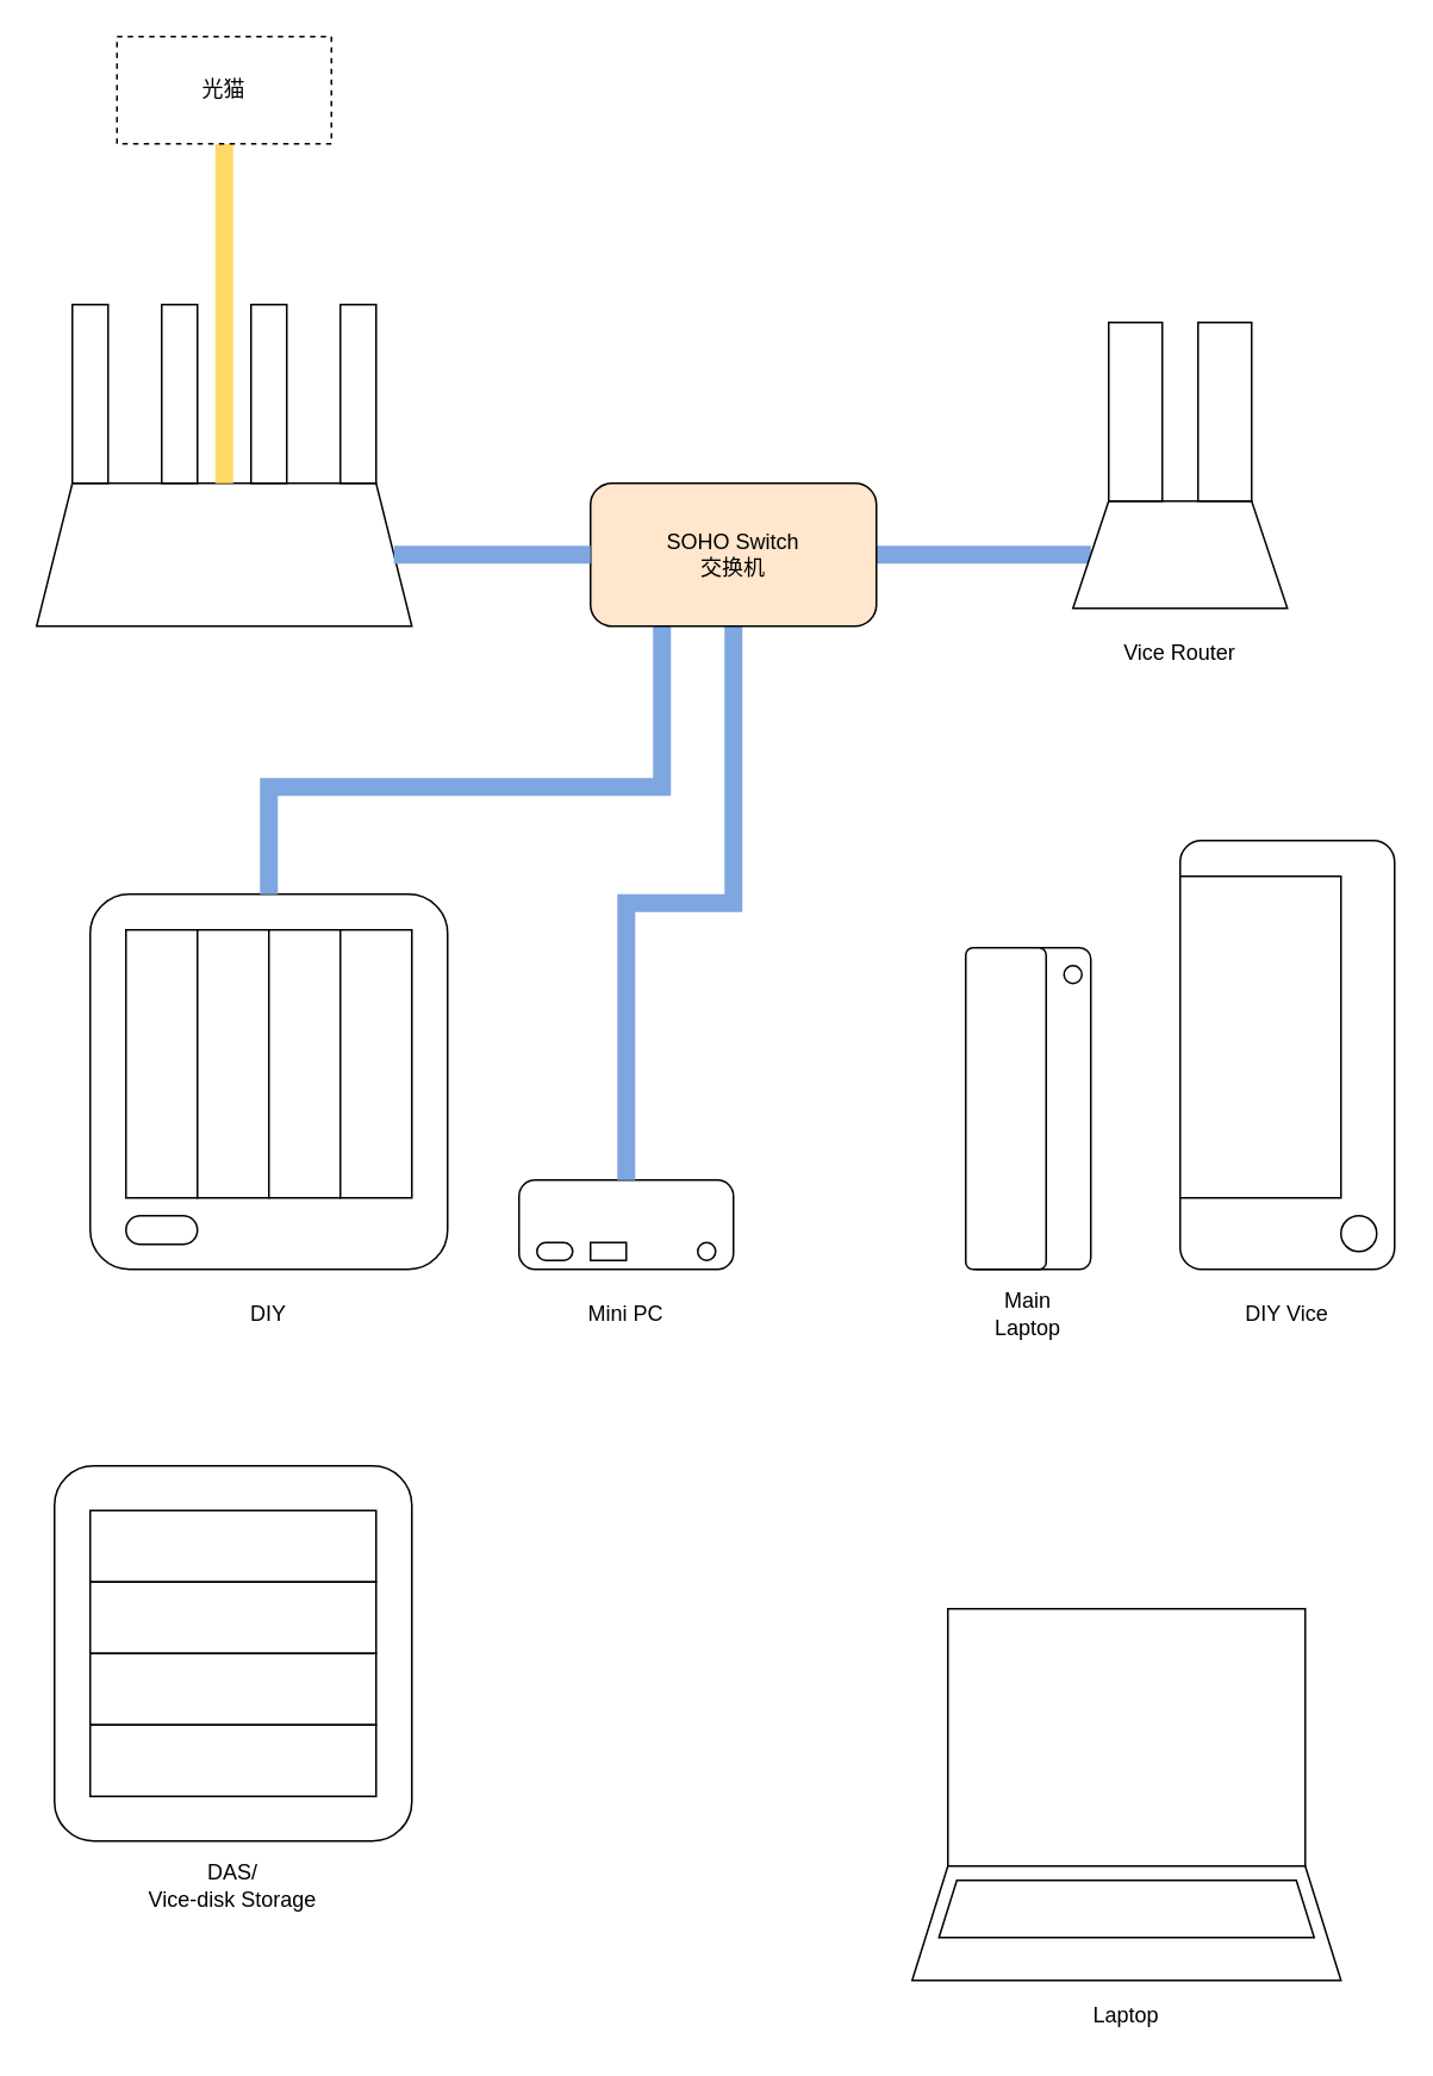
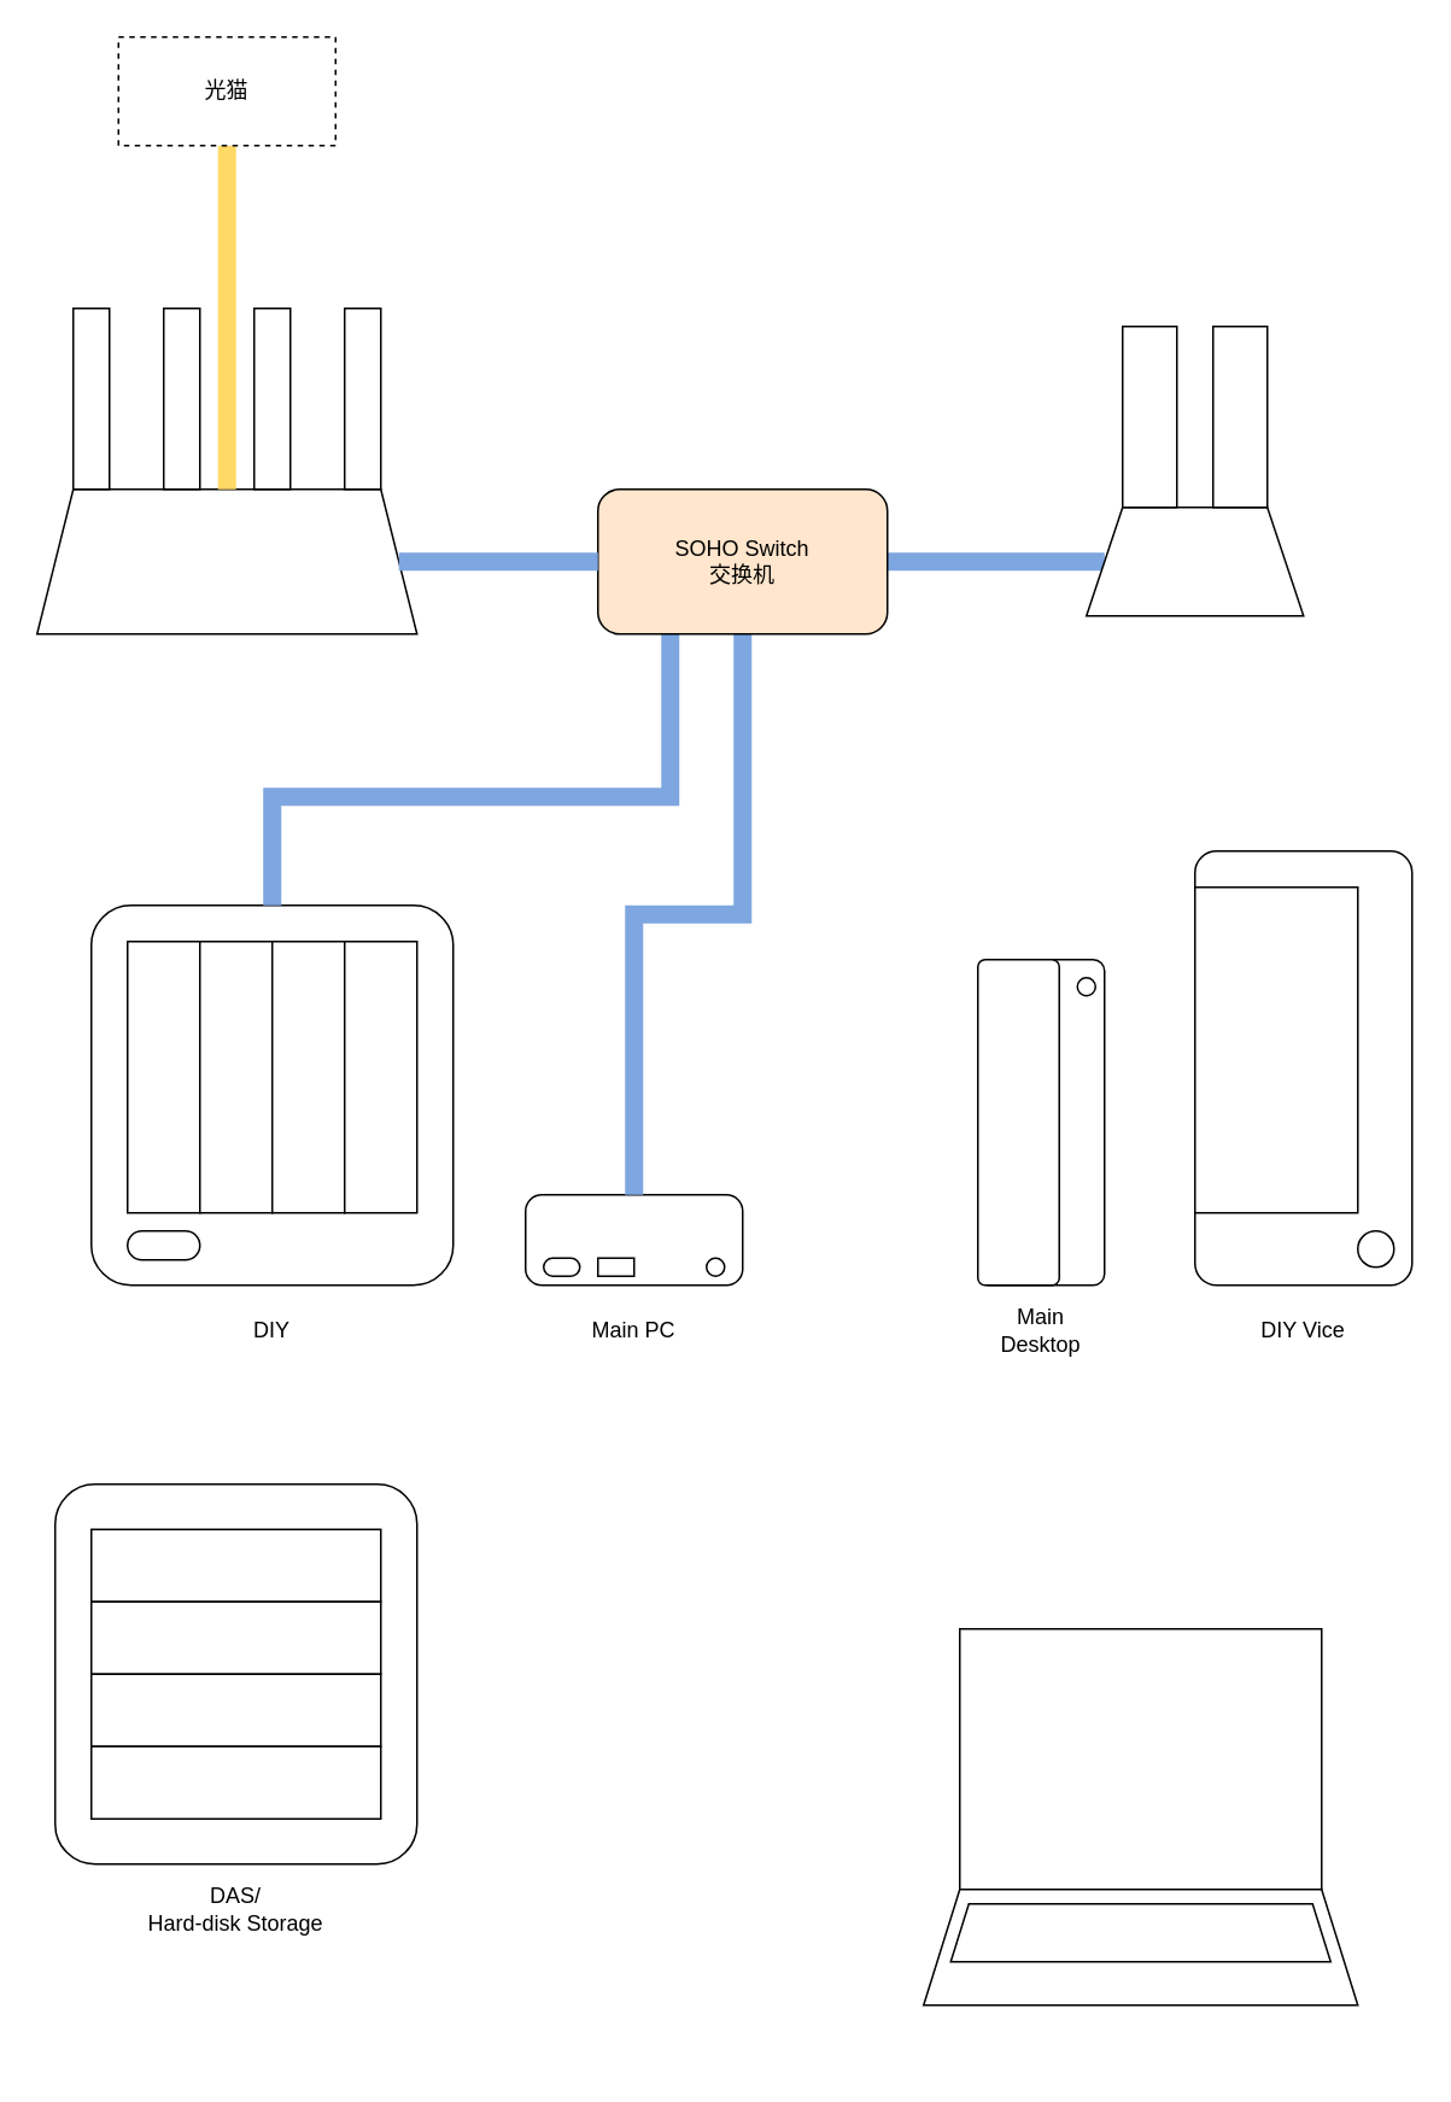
  <mxCell id="0" />
  <mxCell id="1" parent="0" />
  <mxCell id="2" value="" style="group" parent="1" vertex="1" connectable="0"><mxGeometry x="50" y="500" width="200" height="250" as="geometry" /></mxCell>
  <mxCell id="3" value="" style="rounded=1;whiteSpace=wrap;html=1;arcSize=11;" parent="2" vertex="1"><mxGeometry width="200" height="210" as="geometry" /></mxCell>
  <mxCell id="4" value="" style="rounded=0;whiteSpace=wrap;html=1;" parent="2" vertex="1"><mxGeometry x="20" y="20" width="40" height="150" as="geometry" /></mxCell>
  <mxCell id="5" value="" style="rounded=0;whiteSpace=wrap;html=1;" parent="2" vertex="1"><mxGeometry x="60" y="20" width="40" height="150" as="geometry" /></mxCell>
  <mxCell id="6" value="" style="rounded=0;whiteSpace=wrap;html=1;" parent="2" vertex="1"><mxGeometry x="100" y="20" width="40" height="150" as="geometry" /></mxCell>
  <mxCell id="7" value="" style="rounded=0;whiteSpace=wrap;html=1;" parent="2" vertex="1"><mxGeometry x="140" y="20" width="40" height="150" as="geometry" /></mxCell>
  <mxCell id="8" value="" style="rounded=1;whiteSpace=wrap;html=1;arcSize=50;" parent="2" vertex="1"><mxGeometry x="20" y="180" width="40" height="16" as="geometry" /></mxCell>
  <mxCell id="9" value="DIY" style="text;html=1;align=center;verticalAlign=middle;whiteSpace=wrap;rounded=0;" parent="2" vertex="1"><mxGeometry x="70" y="220" width="60" height="30" as="geometry" /></mxCell>
  <mxCell id="10" value="" style="group" parent="1" vertex="1" connectable="0"><mxGeometry x="20" y="170" width="210" height="220" as="geometry" /></mxCell>
  <mxCell id="11" value="" style="shape=trapezoid;perimeter=trapezoidPerimeter;whiteSpace=wrap;html=1;fixedSize=1;" parent="10" vertex="1"><mxGeometry y="100" width="210" height="80" as="geometry" /></mxCell>
  <mxCell id="12" value="" style="rounded=0;whiteSpace=wrap;html=1;" parent="10" vertex="1"><mxGeometry x="20" width="20" height="100" as="geometry" /></mxCell>
  <mxCell id="13" value="" style="rounded=0;whiteSpace=wrap;html=1;" parent="10" vertex="1"><mxGeometry x="170" width="20" height="100" as="geometry" /></mxCell>
  <mxCell id="14" value="" style="rounded=0;whiteSpace=wrap;html=1;" parent="10" vertex="1"><mxGeometry x="70" width="20" height="100" as="geometry" /></mxCell>
  <mxCell id="15" value="" style="rounded=0;whiteSpace=wrap;html=1;" parent="10" vertex="1"><mxGeometry x="120" width="20" height="100" as="geometry" /></mxCell>
  <mxCell id="16" value="" style="group" parent="1" vertex="1" connectable="0"><mxGeometry x="660" y="470" width="120" height="280" as="geometry" /></mxCell>
  <mxCell id="17" value="" style="rounded=1;whiteSpace=wrap;html=1;arcSize=10;" parent="16" vertex="1"><mxGeometry width="120" height="240" as="geometry" /></mxCell>
  <mxCell id="18" value="" style="rounded=0;whiteSpace=wrap;html=1;" parent="16" vertex="1"><mxGeometry y="20" width="90" height="180" as="geometry" /></mxCell>
  <mxCell id="19" value="" style="ellipse;whiteSpace=wrap;html=1;aspect=fixed;" parent="16" vertex="1"><mxGeometry x="90" y="210" width="20" height="20" as="geometry" /></mxCell>
  <mxCell id="20" value="DIY Vice" style="text;html=1;align=center;verticalAlign=middle;whiteSpace=wrap;rounded=0;" parent="16" vertex="1"><mxGeometry x="20" y="250" width="80" height="30" as="geometry" /></mxCell>
  <mxCell id="21" value="" style="group" parent="1" vertex="1" connectable="0"><mxGeometry x="30" y="820" width="200" height="250" as="geometry" /></mxCell>
  <mxCell id="22" value="" style="rounded=1;whiteSpace=wrap;html=1;arcSize=11;" parent="21" vertex="1"><mxGeometry width="200" height="210" as="geometry" /></mxCell>
  <mxCell id="23" value="" style="rounded=0;whiteSpace=wrap;html=1;" parent="21" vertex="1"><mxGeometry x="20" y="25" width="160" height="40" as="geometry" /></mxCell>
  <mxCell id="24" value="" style="rounded=0;whiteSpace=wrap;html=1;" parent="21" vertex="1"><mxGeometry x="20" y="65" width="160" height="40" as="geometry" /></mxCell>
  <mxCell id="25" value="" style="rounded=0;whiteSpace=wrap;html=1;" parent="21" vertex="1"><mxGeometry x="20" y="105" width="160" height="40" as="geometry" /></mxCell>
  <mxCell id="26" value="" style="rounded=0;whiteSpace=wrap;html=1;" parent="21" vertex="1"><mxGeometry x="20" y="145" width="160" height="40" as="geometry" /></mxCell>
- <mxCell id="27" value="DAS/&lt;div&gt;Vice-disk Storage&lt;/div&gt;" style="text;html=1;align=center;verticalAlign=middle;whiteSpace=wrap;rounded=0;" parent="21" vertex="1"><mxGeometry x="40" y="220" width="120" height="30" as="geometry" /></mxCell>
+ <mxCell id="27" value="DAS/&lt;div&gt;Hard-disk Storage&lt;/div&gt;" style="text;html=1;align=center;verticalAlign=middle;whiteSpace=wrap;rounded=0;" parent="21" vertex="1"><mxGeometry x="40" y="220" width="120" height="30" as="geometry" /></mxCell>
  <mxCell id="28" value="" style="group" parent="1" vertex="1" connectable="0"><mxGeometry x="510" y="900" width="240" height="240" as="geometry" /></mxCell>
  <mxCell id="29" value="" style="rounded=0;whiteSpace=wrap;html=1;" parent="28" vertex="1"><mxGeometry x="20" width="200" height="144" as="geometry" /></mxCell>
  <mxCell id="30" value="" style="shape=trapezoid;perimeter=trapezoidPerimeter;whiteSpace=wrap;html=1;fixedSize=1;size=20;" parent="28" vertex="1"><mxGeometry y="144" width="240" height="64" as="geometry" /></mxCell>
  <mxCell id="31" value="" style="shape=trapezoid;perimeter=trapezoidPerimeter;whiteSpace=wrap;html=1;fixedSize=1;size=10;" parent="28" vertex="1"><mxGeometry x="15" y="152" width="210" height="32" as="geometry" /></mxCell>
- <mxCell id="32" value="Laptop" style="text;html=1;align=center;verticalAlign=middle;whiteSpace=wrap;rounded=0;" parent="28" vertex="1"><mxGeometry x="100.0" y="216" width="40" height="24" as="geometry" /></mxCell>
  <mxCell id="33" value="" style="group" parent="1" vertex="1" connectable="0"><mxGeometry x="540" y="530" width="70" height="220" as="geometry" /></mxCell>
  <mxCell id="34" value="" style="rounded=1;whiteSpace=wrap;html=1;arcSize=9;" parent="33" vertex="1"><mxGeometry width="70" height="180" as="geometry" /></mxCell>
  <mxCell id="35" value="" style="ellipse;whiteSpace=wrap;html=1;aspect=fixed;" parent="33" vertex="1"><mxGeometry x="55" y="10" width="10" height="10" as="geometry" /></mxCell>
  <mxCell id="36" value="" style="rounded=1;whiteSpace=wrap;html=1;arcSize=9;" parent="33" vertex="1"><mxGeometry width="45" height="180" as="geometry" /></mxCell>
- <mxCell id="37" value="Main Laptop" style="text;html=1;align=center;verticalAlign=middle;whiteSpace=wrap;rounded=0;" parent="33" vertex="1"><mxGeometry x="5" y="190" width="60" height="30" as="geometry" /></mxCell>
+ <mxCell id="37" value="Main Desktop" style="text;html=1;align=center;verticalAlign=middle;whiteSpace=wrap;rounded=0;" parent="33" vertex="1"><mxGeometry x="5" y="190" width="60" height="30" as="geometry" /></mxCell>
  <mxCell id="38" value="" style="group" parent="1" vertex="1" connectable="0"><mxGeometry x="290" y="660" width="120" height="90" as="geometry" /></mxCell>
  <mxCell id="39" value="" style="rounded=1;whiteSpace=wrap;html=1;arcSize=18;" parent="38" vertex="1"><mxGeometry width="120" height="50" as="geometry" /></mxCell>
  <mxCell id="40" value="" style="ellipse;whiteSpace=wrap;html=1;aspect=fixed;" parent="38" vertex="1"><mxGeometry x="100" y="35" width="10" height="10" as="geometry" /></mxCell>
  <mxCell id="41" value="" style="rounded=0;whiteSpace=wrap;html=1;" parent="38" vertex="1"><mxGeometry x="40" y="35" width="20" height="10" as="geometry" /></mxCell>
  <mxCell id="42" value="" style="rounded=1;whiteSpace=wrap;html=1;arcSize=50;" parent="38" vertex="1"><mxGeometry x="10" y="35" width="20" height="10" as="geometry" /></mxCell>
- <mxCell id="43" value="Mini PC" style="text;html=1;align=center;verticalAlign=middle;whiteSpace=wrap;rounded=0;" parent="38" vertex="1"><mxGeometry x="30" y="60" width="60" height="30" as="geometry" /></mxCell>
+ <mxCell id="43" value="Main PC" style="text;html=1;align=center;verticalAlign=middle;whiteSpace=wrap;rounded=0;" parent="38" vertex="1"><mxGeometry x="30" y="60" width="60" height="30" as="geometry" /></mxCell>
  <mxCell id="44" style="edgeStyle=orthogonalEdgeStyle;rounded=0;orthogonalLoop=1;jettySize=auto;html=1;exitX=0.25;exitY=1;exitDx=0;exitDy=0;endArrow=none;startFill=0;strokeColor=#7EA6E0;strokeWidth=10;entryX=0.5;entryY=0;entryDx=0;entryDy=0;" parent="1" source="47" target="3" edge="1"><mxGeometry relative="1" as="geometry"><Array as="points"><mxPoint x="370" y="440" /><mxPoint x="150" y="440" /></Array></mxGeometry></mxCell>
  <mxCell id="45" style="edgeStyle=orthogonalEdgeStyle;rounded=0;orthogonalLoop=1;jettySize=auto;html=1;entryX=0;entryY=0.5;entryDx=0;entryDy=0;strokeColor=#7EA6E0;endArrow=none;startFill=0;strokeWidth=10;" parent="1" source="47" target="51" edge="1"><mxGeometry relative="1" as="geometry" /></mxCell>
  <mxCell id="46" style="edgeStyle=orthogonalEdgeStyle;rounded=0;orthogonalLoop=1;jettySize=auto;html=1;strokeColor=#7EA6E0;endArrow=none;startFill=0;strokeWidth=10;" edge="1" parent="1" source="47" target="39"><mxGeometry relative="1" as="geometry" /></mxCell>
  <mxCell id="47" value="SOHO Switch&lt;div&gt;交换机&lt;/div&gt;" style="rounded=1;whiteSpace=wrap;html=1;fillColor=#ffe6cc;" parent="1" vertex="1"><mxGeometry x="330" y="270" width="160" height="80" as="geometry" /></mxCell>
  <mxCell id="48" style="edgeStyle=orthogonalEdgeStyle;rounded=0;orthogonalLoop=1;jettySize=auto;html=1;entryX=0.5;entryY=0;entryDx=0;entryDy=0;strokeColor=#FFD966;fillColor=#dae8fc;endArrow=none;startFill=0;strokeWidth=10;" parent="1" source="49" target="11" edge="1"><mxGeometry relative="1" as="geometry" /></mxCell>
  <mxCell id="49" value="光猫" style="rounded=0;whiteSpace=wrap;html=1;dashed=1;" parent="1" vertex="1"><mxGeometry x="65" y="20" width="120" height="60" as="geometry" /></mxCell>
  <mxCell id="50" value="" style="group" parent="1" vertex="1" connectable="0"><mxGeometry x="600" y="180" width="120" height="200" as="geometry" /></mxCell>
  <mxCell id="51" value="" style="shape=trapezoid;perimeter=trapezoidPerimeter;whiteSpace=wrap;html=1;fixedSize=1;" parent="50" vertex="1"><mxGeometry y="100" width="120" height="60" as="geometry" /></mxCell>
  <mxCell id="52" value="" style="rounded=0;whiteSpace=wrap;html=1;" parent="50" vertex="1"><mxGeometry x="20" width="30" height="100" as="geometry" /></mxCell>
  <mxCell id="53" value="" style="rounded=0;whiteSpace=wrap;html=1;" parent="50" vertex="1"><mxGeometry x="70" width="30" height="100" as="geometry" /></mxCell>
- <mxCell id="54" value="Vice Router" style="text;html=1;align=center;verticalAlign=middle;whiteSpace=wrap;rounded=0;" parent="50" vertex="1"><mxGeometry x="20" y="170" width="80" height="30" as="geometry" /></mxCell>
  <mxCell id="55" style="edgeStyle=orthogonalEdgeStyle;rounded=0;orthogonalLoop=1;jettySize=auto;html=1;strokeColor=#7EA6E0;endArrow=none;startFill=0;strokeWidth=10;" parent="1" source="11" target="47" edge="1"><mxGeometry relative="1" as="geometry" /></mxCell>
